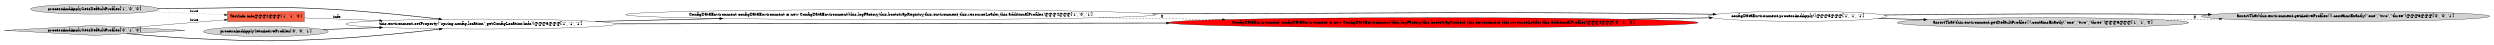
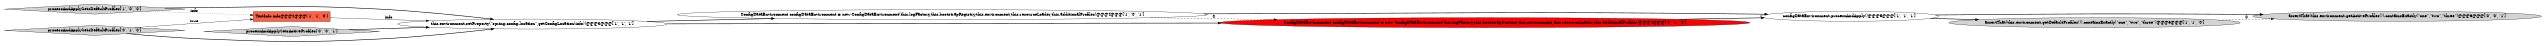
  digraph {
    rankdir=LR
    node [fillcolor=lightgray shape=ellipse style=filled]
    edge [style=bold]
-   n1 [label="processAndApplySetsDefaultProfiles['1', '0', '0']"]
+   n1 [label="processAndApplySetsDefaultProfiles['1', '0', '0']" shape=diamond]
    n2 [fillcolor=tomato label="TestInfo info@@@2@@@['1', '1', '0']" shape=box]
    n3 [fillcolor=white label="this.environment.setProperty(\"spring.config.location\",getConfigLocation(info))@@@3@@@['1', '1', '1']"]
    n4 [fillcolor=white label="ConfigDataEnvironment configDataEnvironment = new ConfigDataEnvironment(this.logFactory,this.bootstrapRegistry,this.environment,this.resourceLoader,this.additionalProfiles)@@@4@@@['1', '0', '1']"]
    n5 [fillcolor=red label="ConfigDataEnvironment configDataEnvironment = new ConfigDataEnvironment(this.logFactory,this.bootstrapContext,this.environment,this.resourceLoader,this.additionalProfiles)@@@4@@@['0', '1', '0']"]
    n6 [fillcolor=white label="configDataEnvironment.processAndApply()@@@5@@@['1', '1', '1']"]
    n7 [label="assertThat(this.environment.getDefaultProfiles()).containsExactly(\"one\",\"two\",\"three\")@@@6@@@['1', '1', '0']"]
    n8 [label="assertThat(this.environment.getActiveProfiles()).containsExactly(\"one\",\"two\",\"three\")@@@6@@@['0', '0', '1']"]
-   n9 [label="processAndApplySetsActiveProfiles['0', '0', '1']"]
+   n9 [label="processAndApplySetsActiveProfiles['0', '0', '1']" shape=diamond]
    n10 [label="processAndApplySetsDefaultProfiles['0', '1', '0']" shape=diamond]
-   n1 -> n2 [label=true style=dotted]
+   n1 -> n2 [label=info style=dotted]
    n1 -> n3
    n2 -> n3 [label=info style=solid]
    n3 -> n4
    n3 -> n5
    n4 -> n5 [label=0 style=dashed]
    n4 -> n6
    n5 -> n6
    n6 -> n7
    n6 -> n8
    n7 -> n8 [label=0 style=dashed]
    n9 -> n3
    n10 -> n2 [label=true style=solid]
    n10 -> n3
  }
